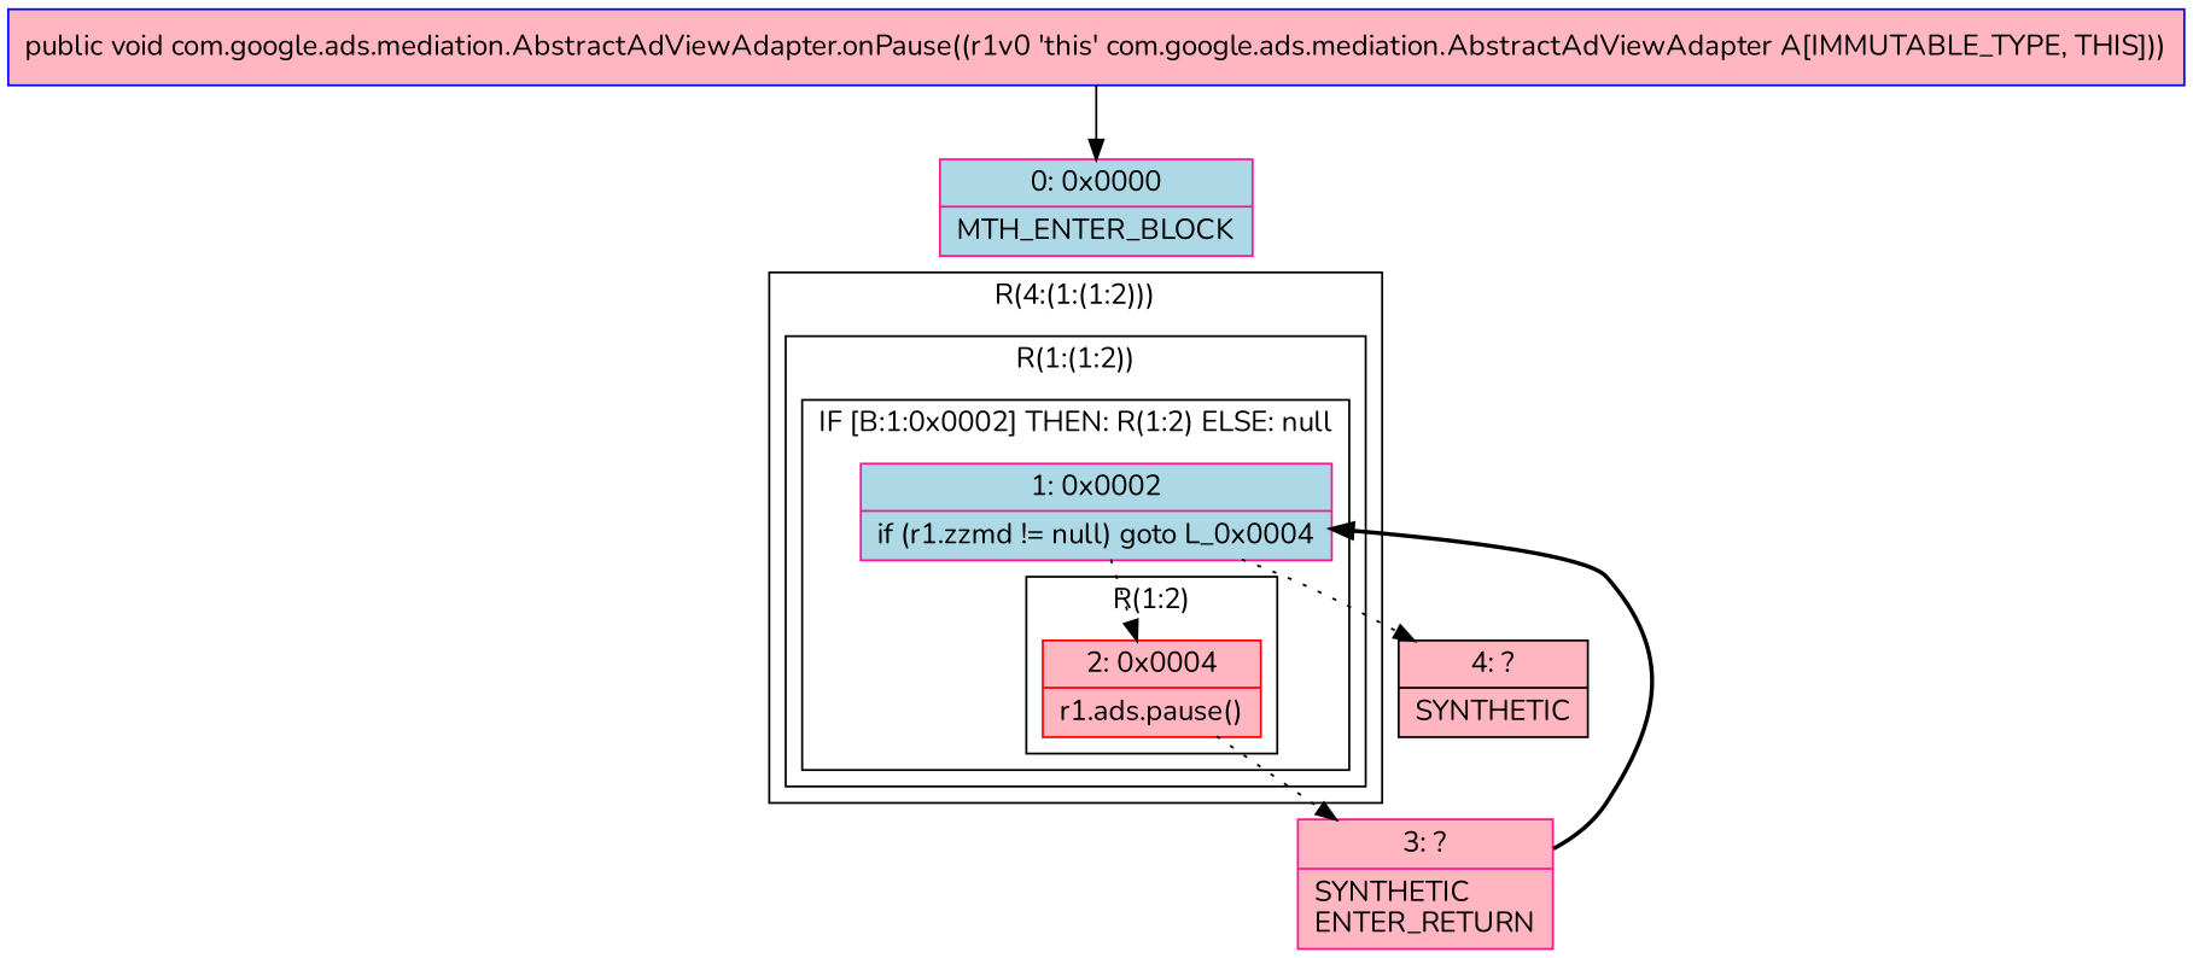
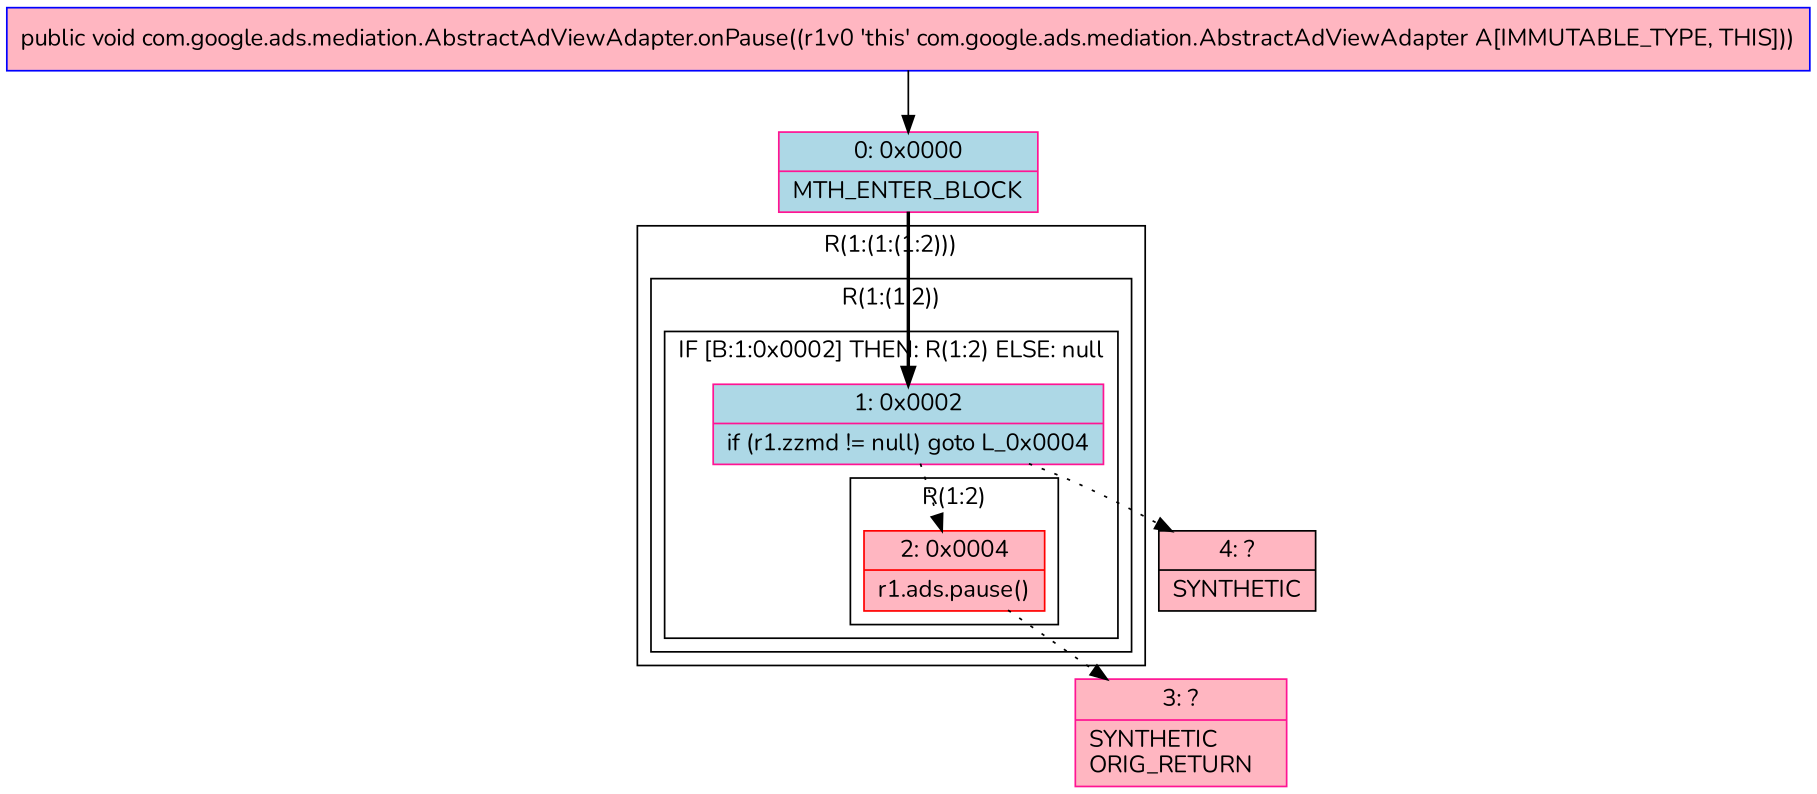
  digraph {
    fontname=Nunito
    node [color=deeppink fillcolor=lightpink fontname=Nunito shape=record style=filled]
    edge [fontname=Nunito style=dotted]
    n1 [color=red label="{2\:\ 0x0004|r1.ads.pause()\l}"]
    n2 [fillcolor=lightblue label="{1\:\ 0x0002|if (r1.zzmd != null) goto L_0x0004\l}"]
-   n3 [label="{3\:\ ?|SYNTHETIC\lENTER_RETURN\l}"]
+   n3 [label="{3\:\ ?|SYNTHETIC\lORIG_RETURN\l}"]
    n4 [color=black label="{4\:\ ?|SYNTHETIC\l}"]
    n5 [fillcolor=lightblue label="{0\:\ 0x0000|MTH_ENTER_BLOCK\l}"]
    n6 [color=blue label="{public void com.google.ads.mediation.AbstractAdViewAdapter.onPause((r1v0 'this' com.google.ads.mediation.AbstractAdViewAdapter A[IMMUTABLE_TYPE, THIS])) }"]
    subgraph cluster_1 {
-     label="R(4:(1:(1:2)))"
+     label="R(1:(1:(1:2)))"
      subgraph cluster_2 {
        label="R(1:(1:2))"
        subgraph cluster_3 {
          label="IF [B:1:0x0002] THEN: R(1:2) ELSE: null"
          n2
          subgraph cluster_4 {
            label="R(1:2)"
            n1
          }
        }
      }
    }
    n1 -> n3
    n2 -> n1
    n2 -> n4
-   n3 -> n2 [style=bold]
+   n5 -> n2 [style=bold]
    n6 -> n5 [style=solid]
  }
